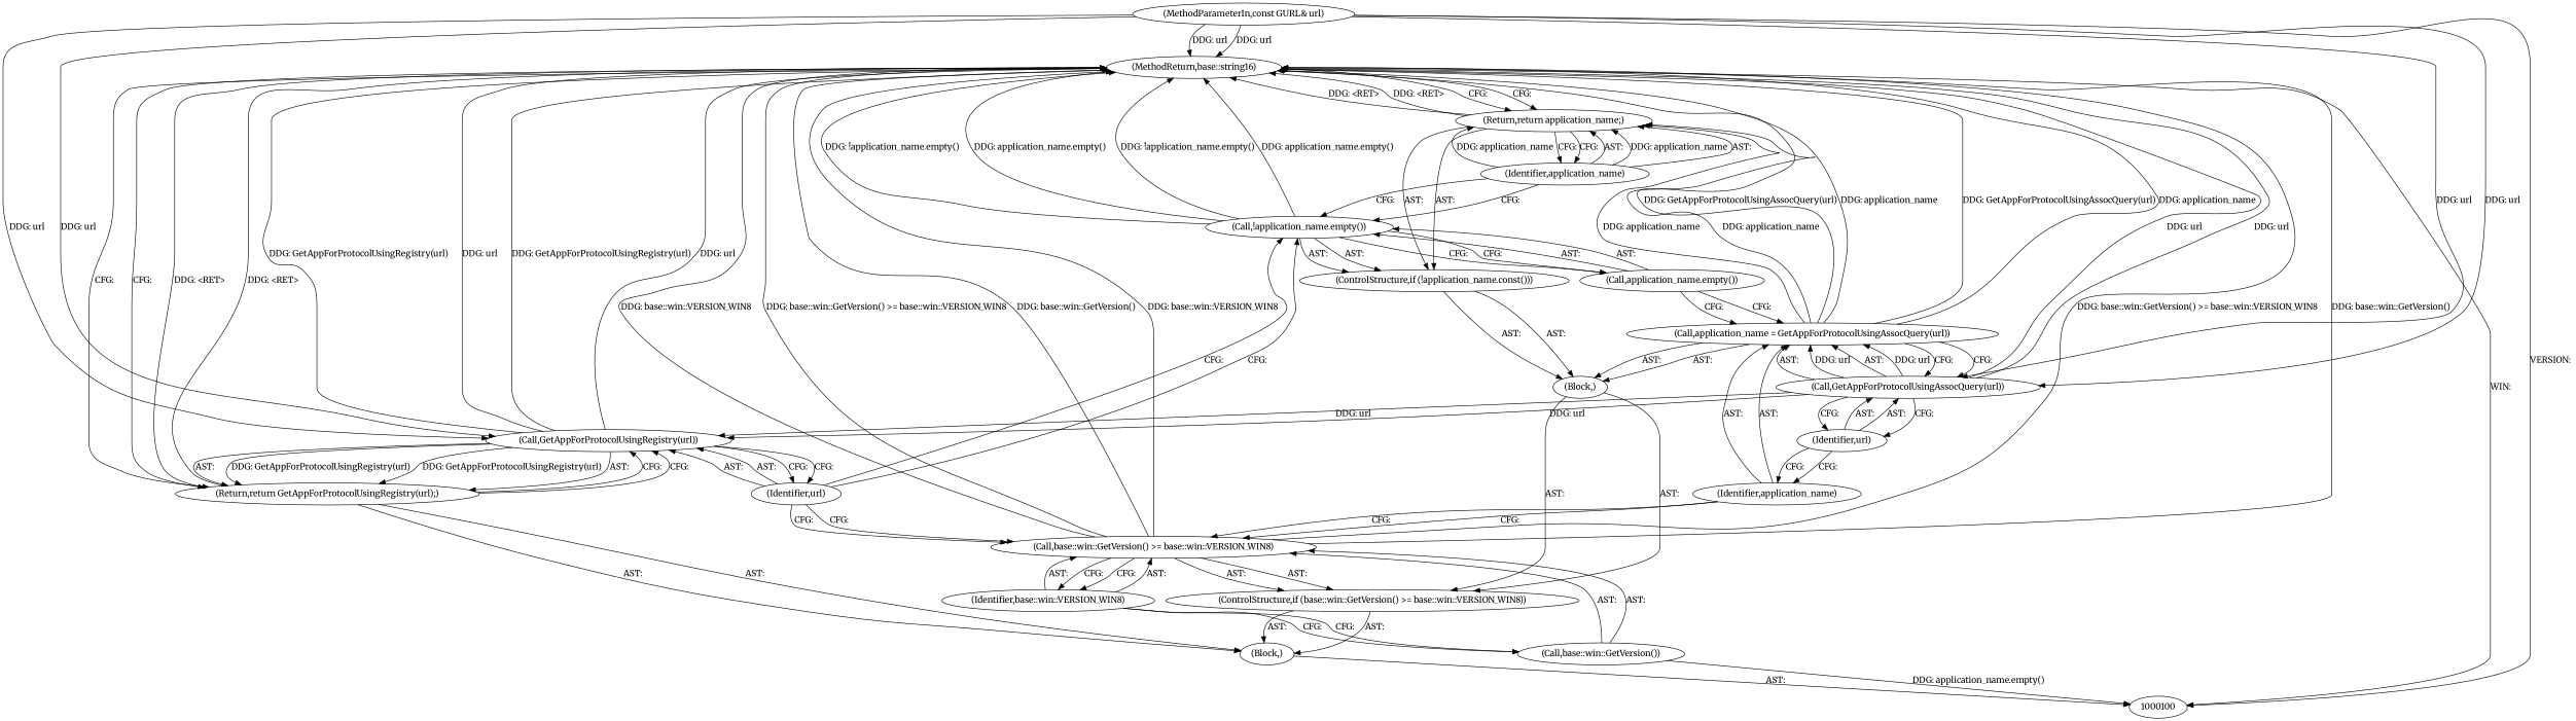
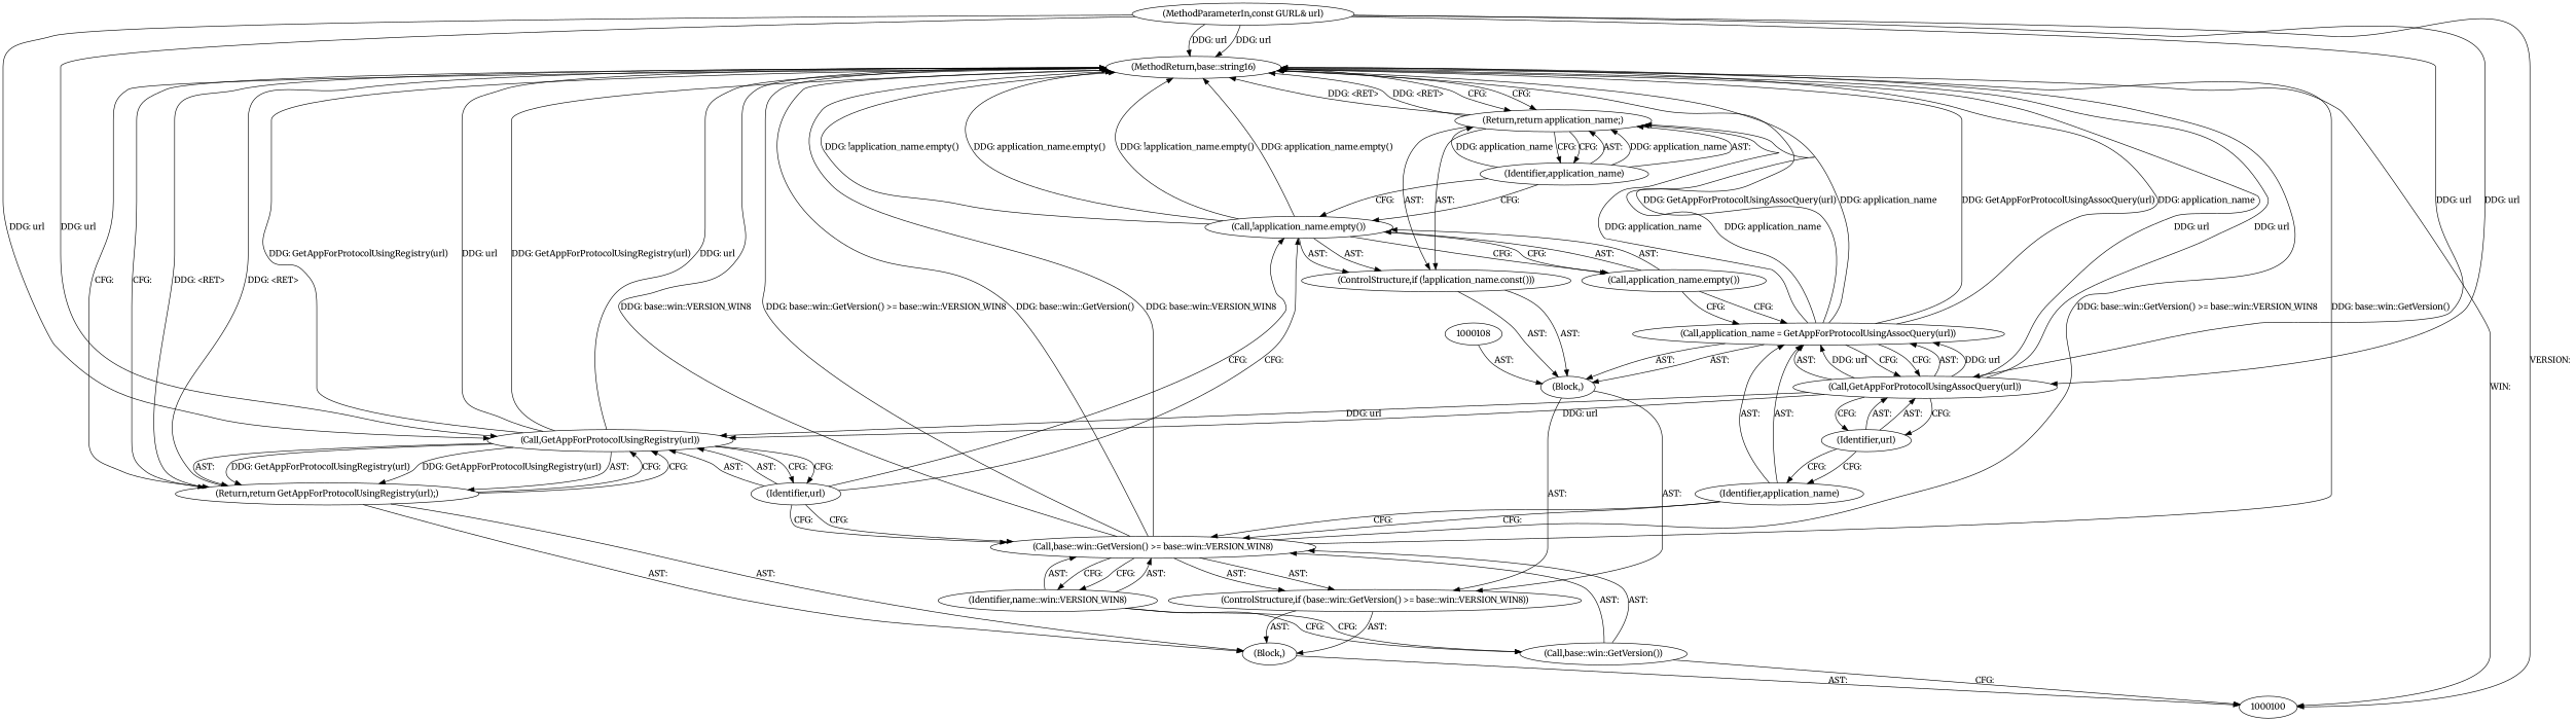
  digraph {
    fontname=Merriweather
    node [fontname=Merriweather]
    edge [fontname=Merriweather]
    n1 [label="(MethodReturn,base::string16)"]
    n2 [label="(Return,return application_name;)"]
    n3 [label="(Return,return GetAppForProtocolUsingRegistry(url);)"]
    1000100
    n5 [label="(ControlStructure,if (!application_name.const()))"]
    n6 [label="(Identifier,application_name)"]
    n7 [label="(Call,GetAppForProtocolUsingRegistry(url))"]
    n8 [label="(Block,)"]
    n9 [label="(MethodParameterIn,const GURL& url)"]
    n10 [label="(Call,GetAppForProtocolUsingAssocQuery(url))"]
    n11 [label="(Call,application_name = GetAppForProtocolUsingAssocQuery(url))"]
    n12 [label="(Identifier,url)"]
    n13 [label="(Identifier,url)"]
    n14 [label="(ControlStructure,if (base::win::GetVersion() >= base::win::VERSION_WIN8))"]
-   n15 [label="(Identifier,base::win::VERSION_WIN8)"]
+   n15 [label="(Identifier,name::win::VERSION_WIN8)"]
    n16 [label="(Call,base::win::GetVersion() >= base::win::VERSION_WIN8)"]
    n17 [label="(Call,base::win::GetVersion())"]
    n18 [label="(Block,)"]
    n19 [label="(Identifier,application_name)"]
    n20 [label="(Call,application_name.empty())"]
    n21 [label="(Call,!application_name.empty())"]
+   1000108
    n1 -> n2 [label="CFG: "]
    n1 -> n2 [label="CFG: "]
    n1 -> n3 [label="CFG: "]
    n1 -> n3 [label="CFG: "]
    n1 -> 1000100 [label="WIN: "]
    n2 -> n1 [label="DDG: <RET>"]
    n2 -> n1 [label="DDG: <RET>"]
    n2 -> n5 [label="AST: "]
    n2 -> n5 [label="AST: "]
    n2 -> n6 [label="CFG: "]
    n2 -> n6 [label="CFG: "]
    n3 -> n1 [label="DDG: <RET>"]
    n3 -> n1 [label="DDG: <RET>"]
    n3 -> n7 [label="CFG: "]
    n3 -> n7 [label="CFG: "]
    n3 -> n8 [label="AST: "]
    n3 -> n8 [label="AST: "]
    n5 -> n18 [label="AST: "]
    n5 -> n18 [label="AST: "]
    n6 -> n2 [label="AST: "]
    n6 -> n2 [label="DDG: application_name"]
    n6 -> n2 [label="AST: "]
    n6 -> n2 [label="DDG: application_name"]
    n6 -> n21 [label="CFG: "]
    n6 -> n21 [label="CFG: "]
    n7 -> n1 [label="DDG: GetAppForProtocolUsingRegistry(url)"]
    n7 -> n1 [label="DDG: url"]
    n7 -> n1 [label="DDG: GetAppForProtocolUsingRegistry(url)"]
    n7 -> n1 [label="DDG: url"]
    n7 -> n3 [label="AST: "]
    n7 -> n3 [label="DDG: GetAppForProtocolUsingRegistry(url)"]
    n7 -> n3 [label="AST: "]
    n7 -> n3 [label="DDG: GetAppForProtocolUsingRegistry(url)"]
    n7 -> n13 [label="CFG: "]
    n7 -> n13 [label="CFG: "]
    n8 -> 1000100 [label="AST: "]
    n9 -> n1 [label="DDG: url"]
    n9 -> n1 [label="DDG: url"]
    n9 -> 1000100 [label="VERSION: "]
    n9 -> n7 [label="DDG: url"]
    n9 -> n7 [label="DDG: url"]
    n9 -> n10 [label="DDG: url"]
    n9 -> n10 [label="DDG: url"]
    n10 -> n1 [label="DDG: url"]
    n10 -> n1 [label="DDG: url"]
    n10 -> n7 [label="DDG: url"]
    n10 -> n7 [label="DDG: url"]
    n10 -> n11 [label="AST: "]
    n10 -> n11 [label="DDG: url"]
    n10 -> n11 [label="AST: "]
    n10 -> n11 [label="DDG: url"]
    n10 -> n12 [label="CFG: "]
    n10 -> n12 [label="CFG: "]
    n11 -> n1 [label="DDG: GetAppForProtocolUsingAssocQuery(url)"]
    n11 -> n1 [label="DDG: application_name"]
    n11 -> n1 [label="DDG: GetAppForProtocolUsingAssocQuery(url)"]
    n11 -> n1 [label="DDG: application_name"]
    n11 -> n2 [label="DDG: application_name"]
    n11 -> n2 [label="DDG: application_name"]
    n11 -> n10 [label="CFG: "]
    n11 -> n10 [label="CFG: "]
    n11 -> n18 [label="AST: "]
    n11 -> n18 [label="AST: "]
    n12 -> n10 [label="AST: "]
    n12 -> n10 [label="AST: "]
    n12 -> n19 [label="CFG: "]
    n12 -> n19 [label="CFG: "]
    n13 -> n7 [label="AST: "]
    n13 -> n7 [label="AST: "]
    n13 -> n16 [label="CFG: "]
    n13 -> n16 [label="CFG: "]
    n13 -> n21 [label="CFG: "]
    n13 -> n21 [label="CFG: "]
    n14 -> n8 [label="AST: "]
    n14 -> n8 [label="AST: "]
    n15 -> n16 [label="AST: "]
    n15 -> n16 [label="AST: "]
    n15 -> n17 [label="CFG: "]
    n15 -> n17 [label="CFG: "]
    n16 -> n1 [label="DDG: base::win::GetVersion() >= base::win::VERSION_WIN8"]
    n16 -> n1 [label="DDG: base::win::GetVersion()"]
    n16 -> n1 [label="DDG: base::win::VERSION_WIN8"]
    n16 -> n1 [label="DDG: base::win::GetVersion() >= base::win::VERSION_WIN8"]
    n16 -> n1 [label="DDG: base::win::GetVersion()"]
    n16 -> n1 [label="DDG: base::win::VERSION_WIN8"]
    n16 -> n14 [label="AST: "]
    n16 -> n14 [label="AST: "]
    n16 -> n15 [label="CFG: "]
    n16 -> n15 [label="CFG: "]
-   n17 -> 1000100 [label="DDG: application_name.empty()"]
+   n17 -> 1000100 [label="CFG: "]
    n17 -> n16 [label="AST: "]
    n17 -> n16 [label="AST: "]
    n18 -> n14 [label="AST: "]
    n18 -> n14 [label="AST: "]
    n19 -> n11 [label="AST: "]
    n19 -> n11 [label="AST: "]
    n19 -> n16 [label="CFG: "]
    n19 -> n16 [label="CFG: "]
    n20 -> n11 [label="CFG: "]
    n20 -> n11 [label="CFG: "]
    n20 -> n21 [label="AST: "]
    n20 -> n21 [label="AST: "]
    n21 -> n1 [label="DDG: !application_name.empty()"]
    n21 -> n1 [label="DDG: application_name.empty()"]
    n21 -> n1 [label="DDG: !application_name.empty()"]
    n21 -> n1 [label="DDG: application_name.empty()"]
    n21 -> n5 [label="AST: "]
    n21 -> n5 [label="AST: "]
    n21 -> n20 [label="CFG: "]
    n21 -> n20 [label="CFG: "]
+   1000108 -> n18 [label="AST: "]
  }
